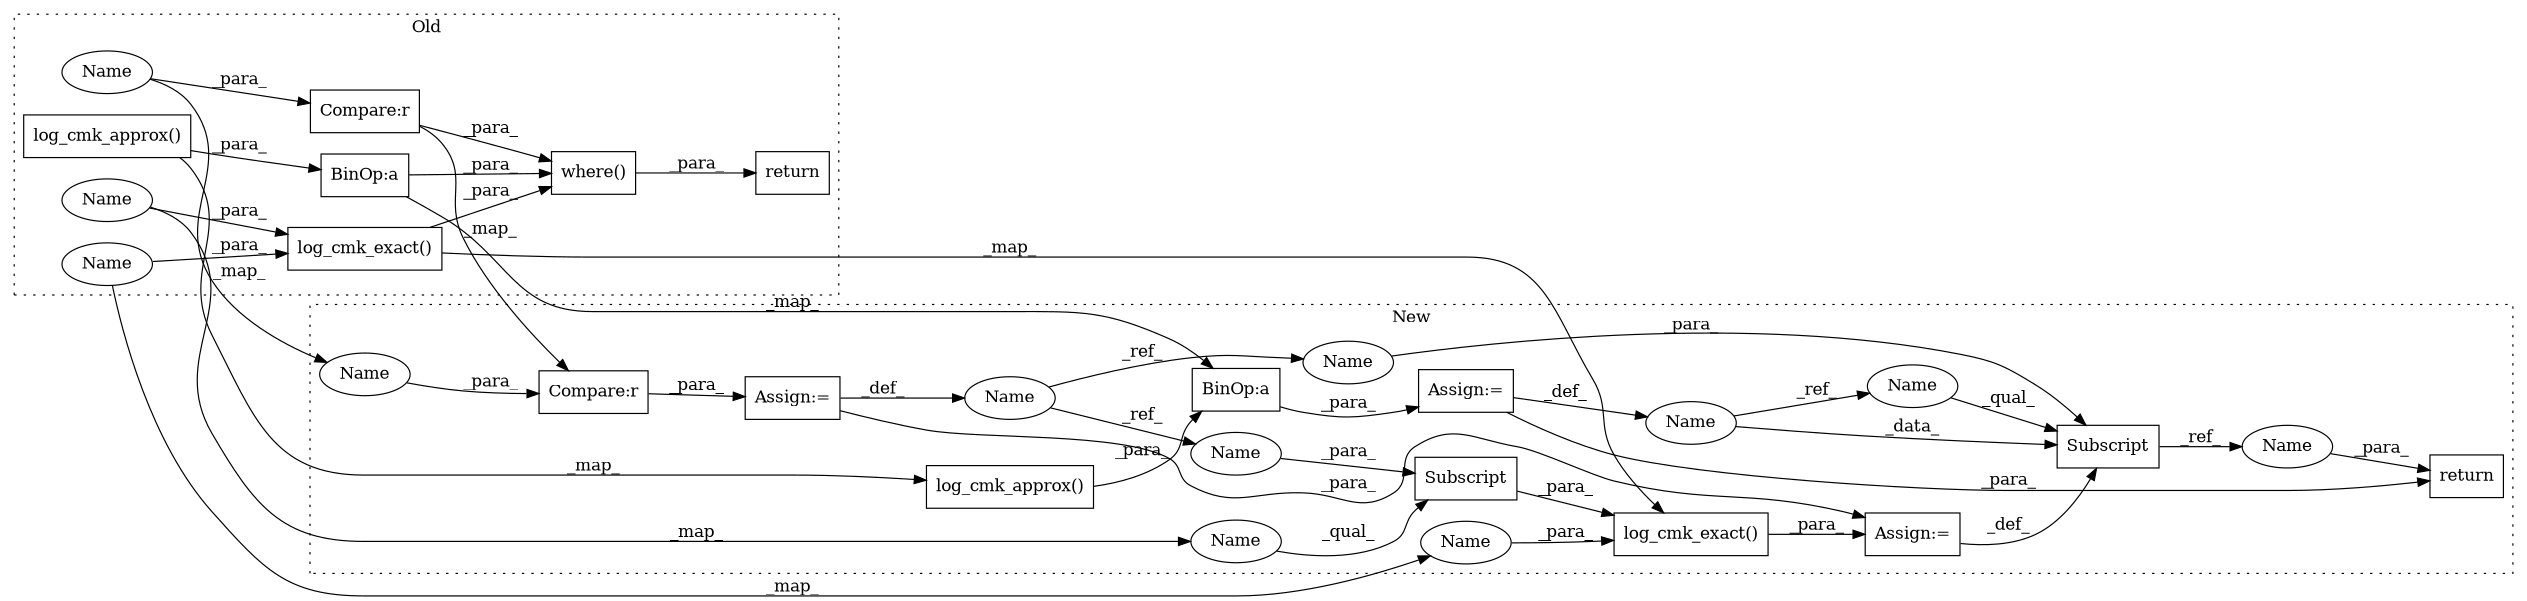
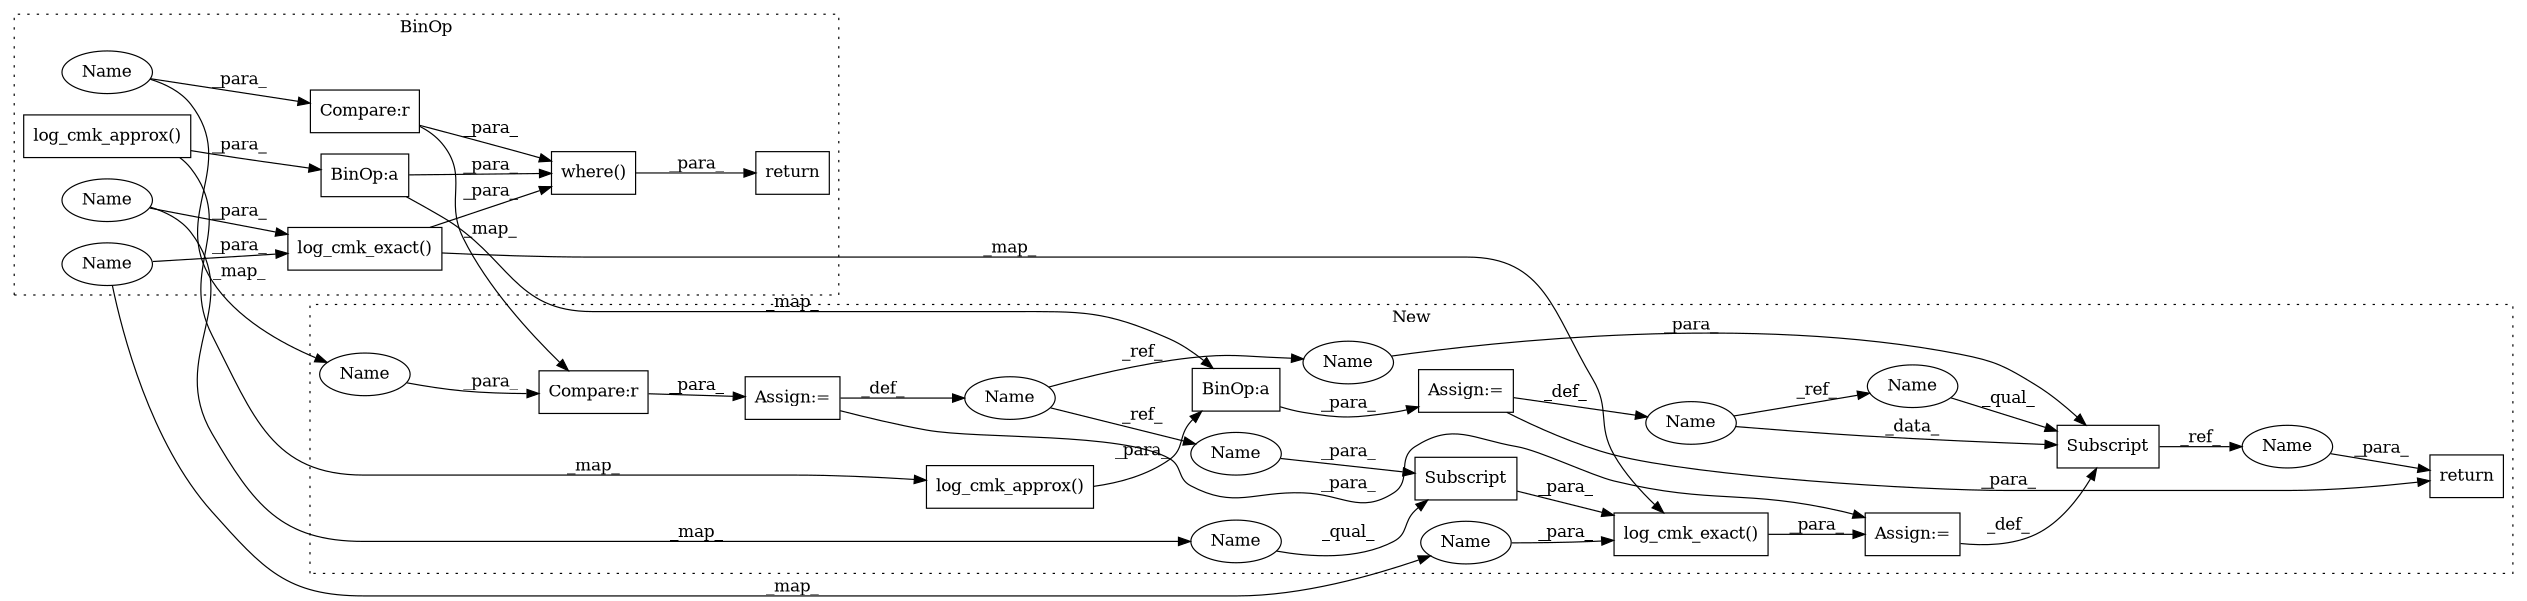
  digraph {
    rankdir=LR
    node [a=87 l=3 s=7979 shape=box]
    n1 [a=75 l="18,1" label="log_cmk_exact()" s="8013,8039"]
    n2 [a=40 l=20 label="Compare:r"]
    n3 [a=75 l="19,1" label="log_cmk_approx()" s="8054,8081"]
    n4 [a=82 label="BinOp:a" s=8082]
    n5 [a=75 l="25,11" label="where()" s="7954,8091"]
    n6 [a=93 l=7 label=return s=7947]
    n7 [l=5 label=Name s=8034 shape=ellipse]
    n8 [l=5 label=Name shape=ellipse]
    n9 [l=1 label=Name s=8031 shape=ellipse]
    n10 [a=75 l="18,1" label="log_cmk_exact()" s="8055,8093"]
    n11 [a=40 l=22 label="Compare:r" s=7817]
    n12 [a=63 l="17,0" label=Subscript s="8076,0"]
    n13 [l=10 label=Name s=7804 shape=ellipse]
    n14 [a=63 l="15,0" label=Subscript s="8037,0"]
    n15 [a=75 l="19,1" label="log_cmk_approx()" s="7991,8018"]
    n16 [a=82 label="BinOp:a" s=8019]
    n17 [label=Name s=7985 shape=ellipse]
    n18 [a=68 label="Assign:=" s=7814]
    n19 [a=68 label="Assign:=" s=8052]
    n20 [a=68 label="Assign:=" s=7988]
    n21 [a=93 l=7 label=return s=8103]
    n22 [l=1 label=Name s=8073 shape=ellipse]
    n23 [l=5 label=Name s=8076 shape=ellipse]
    n24 [l=5 label=Name s=7818 shape=ellipse]
    n25 [l=10 label=Name s=8082 shape=ellipse]
    n26 [l=10 label=Name s=8041 shape=ellipse]
    n27 [label=Name s=8037 shape=ellipse]
    n28 [label=Name s=8110 shape=ellipse]
    subgraph cluster_1 {
-     label=Old
+     label=BinOp
      style=dotted
      n1
      n2
      n3
      n4
      n5
      n6
      n7
      n8
      n9
    }
    subgraph cluster_2 {
      label=New
      style=dotted
      n10
      n11
      n12
      n13
      n14
      n15
      n16
      n17
      n18
      n19
      n20
      n21
      n22
      n23
      n24
      n25
      n26
      n27
      n28
    }
    n1 -> n5 [label=_para_]
    n1 -> n10 [label=_map_]
    n2 -> n5 [label=_para_]
    n2 -> n11 [label=_map_]
    n3 -> n4 [label=_para_]
    n3 -> n15 [label=_map_]
    n4 -> n5 [label=_para_]
    n4 -> n16 [label=_map_]
    n5 -> n6 [label=_para_]
    n7 -> n1 [label=_para_]
    n7 -> n23 [label=_map_]
    n8 -> n2 [label=_para_]
    n8 -> n24 [label=_map_]
    n9 -> n1 [label=_para_]
    n9 -> n22 [label=_map_]
    n10 -> n19 [label=_para_]
    n11 -> n18 [label=_para_]
    n12 -> n10 [label=_para_]
    n13 -> n25 [label=_ref_]
    n13 -> n26 [label=_ref_]
    n14 -> n28 [label=_ref_]
    n15 -> n16 [label=_para_]
    n16 -> n20 [label=_para_]
    n17 -> n14 [label=_data_]
    n17 -> n27 [label=_ref_]
    n18 -> n13 [label=_def_]
    n18 -> n19 [label=_para_]
    n19 -> n14 [label=_def_]
    n20 -> n17 [label=_def_]
    n20 -> n21 [label=_para_]
    n22 -> n10 [label=_para_]
    n23 -> n12 [label=_qual_]
    n24 -> n11 [label=_para_]
    n25 -> n12 [label=_para_]
    n26 -> n14 [label=_para_]
    n27 -> n14 [label=_qual_]
    n28 -> n21 [label=_para_]
  }
